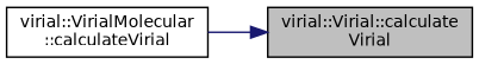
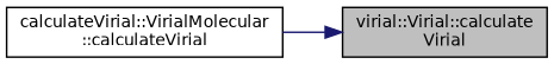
  digraph {
    rankdir=RL
    fontname="DejaVu Sans"
    node [color=black fontname="DejaVu Sans" fontsize=10 shape=record style=filled]
    n1 [fillcolor=grey75 fontcolor=black height=0.2 label="virial::Virial::calculate\lVirial" width=0.4]
-   n2 [fillcolor=white height=0.2 label="virial::VirialMolecular\l::calculateVirial" width=0.4]
+   n2 [fillcolor=white height=0.2 label="calculateVirial::VirialMolecular\l::calculateVirial" width=0.4]
    n1 -> n2 [color=midnightblue dir=back fontname="DejaVu Sans" fontsize=10 labelfontname=Helvetica labelfontsize=10 style=solid]
  }
